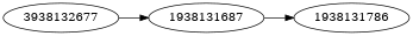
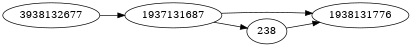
  strict digraph {
    rankdir=LR
    n1 [label=3938132677]
-   1938131687
-   1938131786
+   1938131687 [label=1937131687]
+   1938131786 [label=1938131776]
+   238
    n1 -> 1938131687
    1938131687 -> 1938131786
+   1938131687 -> 238
+   238 -> 1938131786
  }
